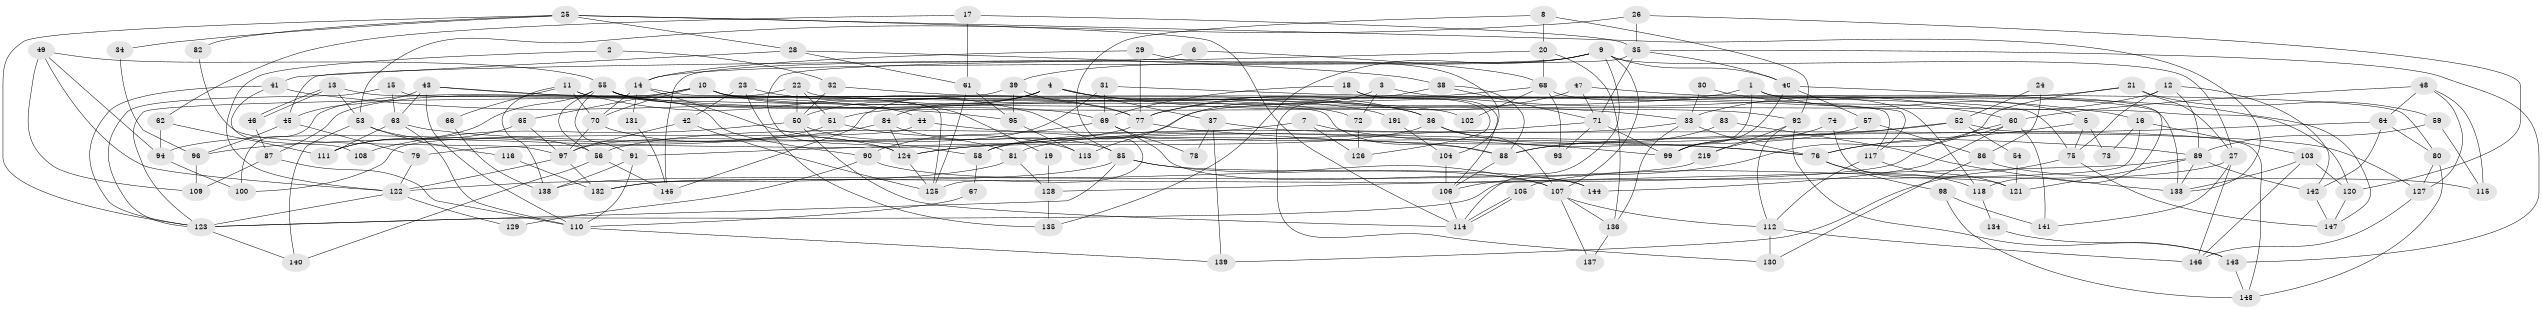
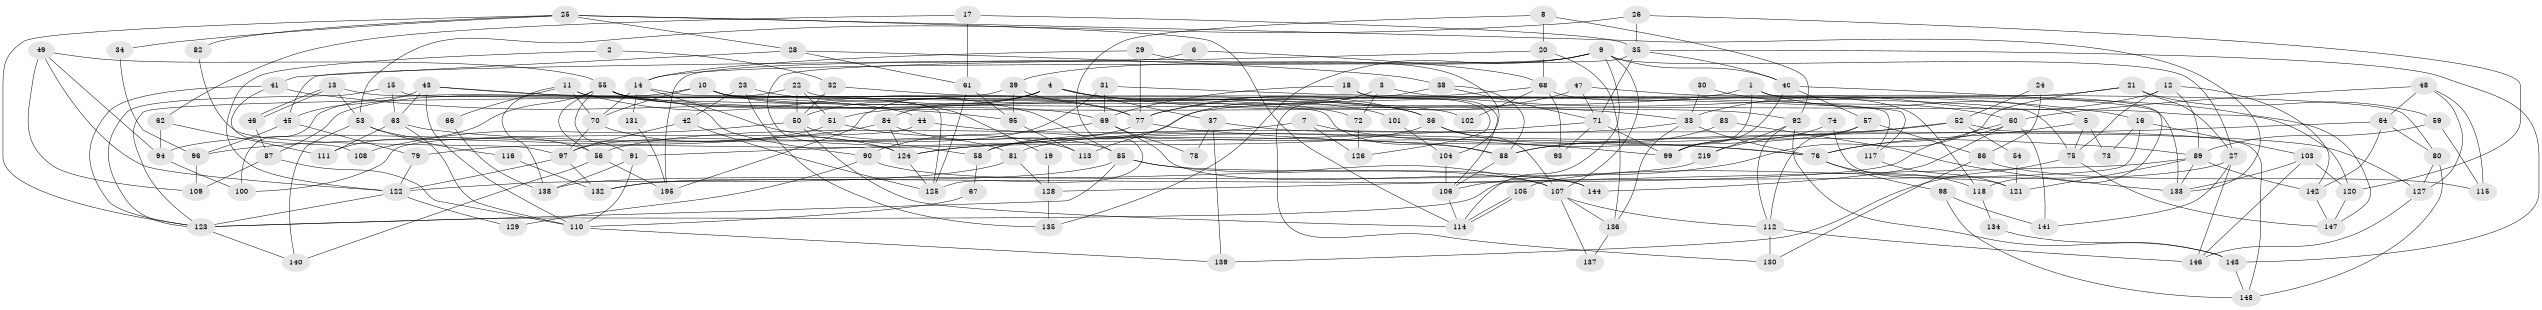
  graph {
    node [color=gray90 style=filled]
    1
    5
    51
    99
    133
    73
    75
    76
    113
    94
    2
    32
    122
    8
    20
    92
    125
    36
    50
    123
    129
    3
    16
    72
    103
    126
    4
    33
    37
    84
-   145
+   145 [label=195]
    58
    136
    124
    107
    78
    127
    139
    114
    108
    81
    85
    96
    147
    118
    98
    6
    68
    77
    102
    93
    142
    7
    56
    140
    45
    143
    n58 [label=219]
    112
    9
    14
    27
    39
    135
    40
    70
    131
    105
    141
    146
    95
    63
    88
    110
    111
    137
    10
    19
-   65
    100
-   101 [label=191]
+   101
    128
    97
    104
    11
    66
    120
    138
    132
    144
    12
    89
    121
    13
    46
    53
    87
    116
    106
    67
    15
    117
    17
    35
    62
    61
    28
    38
    41
    71
    18
    69
    90
    79
    21
    59
    115
    22
    80
    148
    109
    23
    42
    24
    52
    86
    54
    130
    25
    34
    82
    26
    29
    30
    60
    31
    57
    91
    134
    43
    44
    47
    48
    64
    49
    55
    74
    83
    1 -- 5
    1 -- 51
    1 -- 99
    1 -- 133
    5 -- 73
    5 -- 75
    5 -- 76
    51 -- 113
    51 -- 94
    75 -- 139
    75 -- 147
    76 -- 118
    76 -- 98
    94 -- 100
    2 -- 32
    2 -- 122
    32 -- 36
    32 -- 50
    122 -- 123
    122 -- 129
    8 -- 20
    8 -- 92
    8 -- 125
    20 -- 136
    20 -- 68
    20 -- 45
    92 -- 143
    92 -- n58
    92 -- 112
    36 -- 76
    36 -- 124
    36 -- 107
    50 -- 114
    50 -- 108
    50 -- 81
    123 -- 140
    3 -- 113
    3 -- 16
    3 -- 72
    16 -- 73
    16 -- 123
    16 -- 103
    72 -- 126
    103 -- 133
    103 -- 146
    103 -- 120
    4 -- 36
    4 -- 50
    4 -- 33
    4 -- 37
    4 -- 84
    4 -- 145
    33 -- 76
    33 -- 58
    33 -- 136
    37 -- 78
    37 -- 127
    37 -- 139
    84 -- 124
    84 -- 85
    84 -- 96
    58 -- 67
    136 -- 137
    124 -- 125
    107 -- 136
    107 -- 112
    107 -- 137
    127 -- 146
    81 -- 122
    81 -- 128
    85 -- 123
    85 -- 107
    85 -- 132
    85 -- 144
    96 -- 109
    118 -- 134
    98 -- 141
    98 -- 148
    6 -- 124
    6 -- 68
    68 -- 118
    68 -- 77
    68 -- 102
    68 -- 93
    77 -- 89
    77 -- 79
    142 -- 147
    7 -- 99
    7 -- 126
    7 -- 56
    56 -- 145
    56 -- 140
    45 -- 96
    45 -- 79
    143 -- 148
    n58 -- 138
    112 -- 146
    112 -- 130
    9 -- 107
    9 -- 114
    9 -- 14
    9 -- 27
    9 -- 39
    9 -- 135
    9 -- 40
    14 -- 125
    14 -- 58
    14 -- 70
    14 -- 131
    27 -- 105
    27 -- 141
    27 -- 146
    39 -- 123
    39 -- 77
    39 -- 95
    40 -- 99
    40 -- 118
    40 -- 57
    70 -- 124
    70 -- 97
    131 -- 145
    105 -- 114
    105 -- 114
    95 -- 113
    63 -- 88
    63 -- 110
    63 -- 111
    88 -- 106
    110 -- 139
    10 -- 75
    10 -- 70
    10 -- 19
-   10 -- 65
    10 -- 100
    10 -- 101
    19 -- 128
-   65 -- 111
-   65 -- 97
    101 -- 104
    128 -- 135
    97 -- 122
    97 -- 132
    104 -- 106
    11 -- 85
    11 -- 70
    11 -- 66
    11 -- 120
    11 -- 138
    66 -- 138
    120 -- 147
    12 -- 75
    12 -- 33
    12 -- 142
    12 -- 89
    89 -- 133
    89 -- 142
    89 -- 128
    89 -- 121
    13 -- 88
    13 -- 46
    13 -- 46
    13 -- 53
    46 -- 87
    53 -- 56
    53 -- 140
    53 -- 116
    87 -- 110
    87 -- 109
    116 -- 132
    106 -- 114
    67 -- 110
    15 -- 123
    15 -- 63
    15 -- 117
    117 -- 121
    17 -- 35
    17 -- 62
    17 -- 61
    35 -- 145
    35 -- 143
    35 -- 40
    35 -- 71
    62 -- 94
    62 -- 111
    61 -- 125
    61 -- 95
    28 -- 61
    28 -- 38
    28 -- 41
    38 -- 88
    38 -- 71
    38 -- 130
    41 -- 123
    41 -- 108
    41 -- 95
    71 -- 99
    71 -- 93
    71 -- 91
    18 -- 126
    18 -- 106
    18 -- 69
    69 -- 78
    69 -- 144
    69 -- 90
    90 -- 129
    90 -- 107
    79 -- 122
    21 -- 58
    21 -- 27
    21 -- 106
    21 -- 59
    59 -- 89
    59 -- 115
    22 -- 51
    22 -- 50
    22 -- 87
    22 -- 80
    80 -- 127
    80 -- 148
    23 -- 77
    23 -- 135
    23 -- 42
    42 -- 125
    42 -- 97
    24 -- 52
    24 -- 86
    52 -- 124
    52 -- n58
    52 -- 148
    52 -- 54
    86 -- 115
    86 -- 130
    54 -- 121
    25 -- 133
    25 -- 123
    25 -- 114
    25 -- 28
    25 -- 34
    25 -- 82
    34 -- 96
    82 -- 97
    26 -- 120
    26 -- 53
    26 -- 35
    29 -- 77
    29 -- 14
    29 -- 104
    30 -- 33
    30 -- 60
    60 -- 76
    60 -- 141
    60 -- 132
    60 -- 144
    31 -- 97
    31 -- 117
    31 -- 69
    57 -- 81
-   117 -- 112
+   57 -- 112
    57 -- 86
    91 -- 110
    91 -- 138
    134 -- 143
    43 -- 102
    43 -- 45
    43 -- 63
    43 -- 110
    43 -- 44
    44 -- 76
    44 -- 100
    47 -- 147
    47 -- 77
    47 -- 71
    48 -- 127
    48 -- 115
    48 -- 60
    48 -- 64
    64 -- 142
    64 -- 88
    64 -- 80
    49 -- 94
    49 -- 122
    49 -- 109
    49 -- 55
    55 -- 92
    55 -- 72
    55 -- 56
    55 -- 111
    55 -- 69
    55 -- 90
    55 -- 91
    74 -- 99
    74 -- 121
    83 -- 133
    83 -- 88
  }
